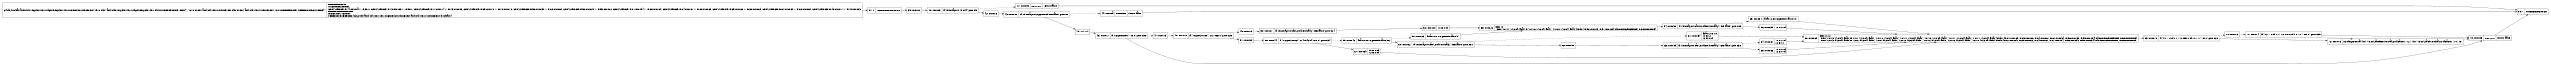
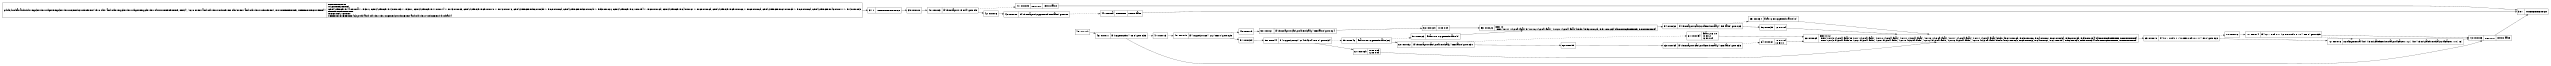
  digraph {
    rankdir=LR
    node [shape=record]
    n1 [label="{37\:\ ?|MTH_ENTER_BLOCK\l}"]
    n2 [label="{39\:\ 0x0000}"]
    n3 [label="{40\:\ 0x0003|if (r5.mLayout != null) goto L5\l}"]
    n4 [label="{41\:\ 0x0005|RETURN\l|return false\l}"]
    n5 [label="{42\:\ 0x0006}"]
    n6 [label="{38\:\ ?|MTH_EXIT_BLOCK\l}"]
    n7 [label="{43\:\ 0x0008|if (r5.mLayoutSuppressed == false) goto L8\l}"]
    n8 [label="{44\:\ 0x000a|RETURN\l|return false\l}"]
    n9 [label="{45\:\ 0x000b}"]
    n10 [label="{46\:\ 0x0011|if (r6.getAction() != 8) goto L35\l}"]
    n11 [label="{47\:\ 0x0013}"]
    n12 [label="{73\:\ 0x0083|RETURN\l|return false\l}"]
    n13 [label="{48\:\ 0x0019|if ((r6.getSource() & 2) == 0) goto L25\l}"]
    n14 [label="{49\:\ 0x001b}"]
    n15 [label="{57\:\ 0x003d}"]
    n16 [label="{50\:\ 0x0021|if (r5.mLayout.canScrollVertically() == false) goto L24\l}"]
    n17 [label="{58\:\ 0x0044|if ((r6.getSource() & 4194304) == 0) goto L34\l}"]
    n18 [label="{52\:\ 0x002b|r0 = 0.0f\l}"]
    n19 [label="{51\:\ 0x0023|float r0 = \-r6.getAxisValue(9)\l}"]
    n20 [label="{53\:\ 0x002c|PHI: r0 \l  PHI: (r0v17 'vScroll' float) = (r0v16 'vScroll' float), (r0v20 'vScroll' float) binds: [B:52:0x002b, B:51:0x0023] A[DONT_GENERATE, DONT_INLINE]\l}"]
    n21 [label="{54\:\ 0x0032|if (r5.mLayout.canScrollHorizontally() == false) goto L23\l}"]
    n22 [label="{55\:\ 0x0034|float r2 = r6.getAxisValue(10)\l}"]
    n23 [label="{56\:\ 0x003b|r2 = 0.0f\l}"]
    n24 [label="{68\:\ 0x006d|PHI: r0 r2 \l  PHI: (r0v13 'vScroll' float) = (r0v7 'vScroll' float), (r0v10 'vScroll' float), (r0v11 'vScroll' float), (r0v12 'vScroll' float), (r0v17 'vScroll' float), (r0v17 'vScroll' float) binds: [B:67:0x006b, B:65:0x0066, B:64:0x0061, B:61:0x0054, B:56:0x003b, B:55:0x0034] A[DONT_GENERATE, DONT_INLINE]\l  PHI: (r2v13 'hScroll' float) = (r2v2 'hScroll' float), (r2v8 'hScroll' float), (r2v10 'hScroll' float), (r2v12 'hScroll' float), (r2v16 'hScroll' float), (r2v18 'hScroll' float) binds: [B:67:0x006b, B:65:0x0066, B:64:0x0061, B:61:0x0054, B:56:0x003b, B:55:0x0034] A[DONT_GENERATE, DONT_INLINE]\l}"]
    n25 [label="{69\:\ 0x0070|if ((r0 \> 0.0f ? 1 : (r0 == 0.0f ? 0 : \-1)) != 0) goto L22\l}"]
    n26 [label="{70\:\ 0x0072}"]
    n27 [label="{72\:\ 0x0076|scrollByInternal((int) (r5.mScaledHorizontalScrollFactor * r2), (int) (r5.mScaledVerticalScrollFactor * r0), r6)\l}"]
    n28 [label="{71\:\ 0x0074|if ((r2 \> 0.0f ? 1 : (r2 == 0.0f ? 0 : \-1)) == 0) goto L35\l}"]
    n29 [label="{59\:\ 0x0046|float r0 = r6.getAxisValue(26)\l}"]
    n30 [label="{67\:\ 0x006b|r0 = 0.0f\lr2 = 0.0f\l}"]
    n31 [label="{60\:\ 0x0052|if (r5.mLayout.canScrollVertically() == false) goto L30\l}"]
    n32 [label="{61\:\ 0x0054|float r2 = \-r0\lr0 = r2\lr2 = 0.0f\l}"]
    n33 [label="{62\:\ 0x0059}"]
    n34 [label="{63\:\ 0x005f|if (r5.mLayout.canScrollHorizontally() == false) goto L33\l}"]
    n35 [label="{64\:\ 0x0061|r0 = 0.0f\lr2 = r0\l}"]
-   n36 [label="{65\:\ 0x0066|r0 = 0.0f\lr2 = 0.0f\l}"]
    n37 [label="{public boolean androidx.recyclerview.widget.RecyclerView.onGenericMotionEvent((r5v0 'this' androidx.recyclerview.widget.RecyclerView A[IMMUTABLE_TYPE, THIS]), (r6v0 'event' android.view.MotionEvent A[D('event' android.view.MotionEvent), IMMUTABLE_TYPE, METHOD_ARGUMENT]))  | DONT_RENAME\lUSE_LINES_HINTS\lCROSS_EDGE: B:44:0x000a \-\> B:38:?, CROSS_EDGE: B:73:0x0083 \-\> B:38:?, CROSS_EDGE: B:71:0x0074 \-\> B:73:0x0083, CROSS_EDGE: B:69:0x0070 \-\> B:72:0x0076, CROSS_EDGE: B:56:0x003b \-\> B:68:0x006d, CROSS_EDGE: B:52:0x002b \-\> B:53:0x002c, CROSS_EDGE: B:61:0x0054 \-\> B:68:0x006d, CROSS_EDGE: B:64:0x0061 \-\> B:68:0x006d, CROSS_EDGE: B:65:0x0066 \-\> B:68:0x006d, CROSS_EDGE: B:67:0x006b \-\> B:68:0x006d, CROSS_EDGE: B:46:0x0011 \-\> B:73:0x0083\lINLINE_NOT_NEEDED\lTYPE_VARS: EMPTY\lMETHOD_OVERRIDE: [ClspMth\{android.view.View.onGenericMotionEvent(android.view.MotionEvent):boolean\}]\l}"]
    n1 -> n2
    n2 -> n3
    n3 -> n4 [style=dashed]
    n3 -> n5
    n4 -> n6
    n5 -> n7
    n7 -> n8 [style=dashed]
-   n7 -> n9
    n8 -> n6
    n9 -> n10
    n10 -> n11 [style=dashed]
    n10 -> n12
    n11 -> n13
    n12 -> n6
    n13 -> n14 [style=dashed]
    n13 -> n15
    n14 -> n16
    n15 -> n17
    n16 -> n18
    n17 -> n29 [style=dashed]
    n17 -> n30
    n18 -> n20
    n19 -> n20
    n20 -> n21
    n21 -> n22 [style=dashed]
    n21 -> n23
    n22 -> n24
    n23 -> n24
    n24 -> n25
    n25 -> n26 [style=dashed]
    n25 -> n27
    n26 -> n28
    n27 -> n12
    n28 -> n12
    n28 -> n27 [style=dashed]
    n29 -> n19 [style=dashed]
    n29 -> n31
    n30 -> n24
    n31 -> n32 [style=dashed]
    n31 -> n33
    n32 -> n24
    n33 -> n34
    n34 -> n35 [style=dashed]
-   n34 -> n36
    n35 -> n24
-   n36 -> n24
    n37 -> n1
  }
